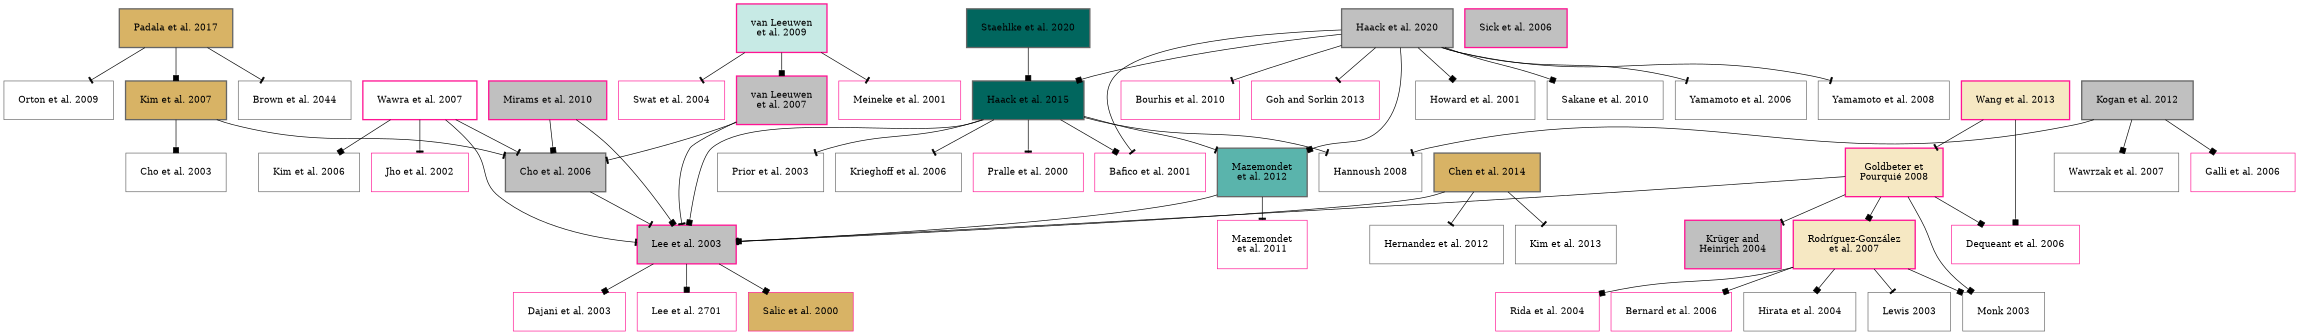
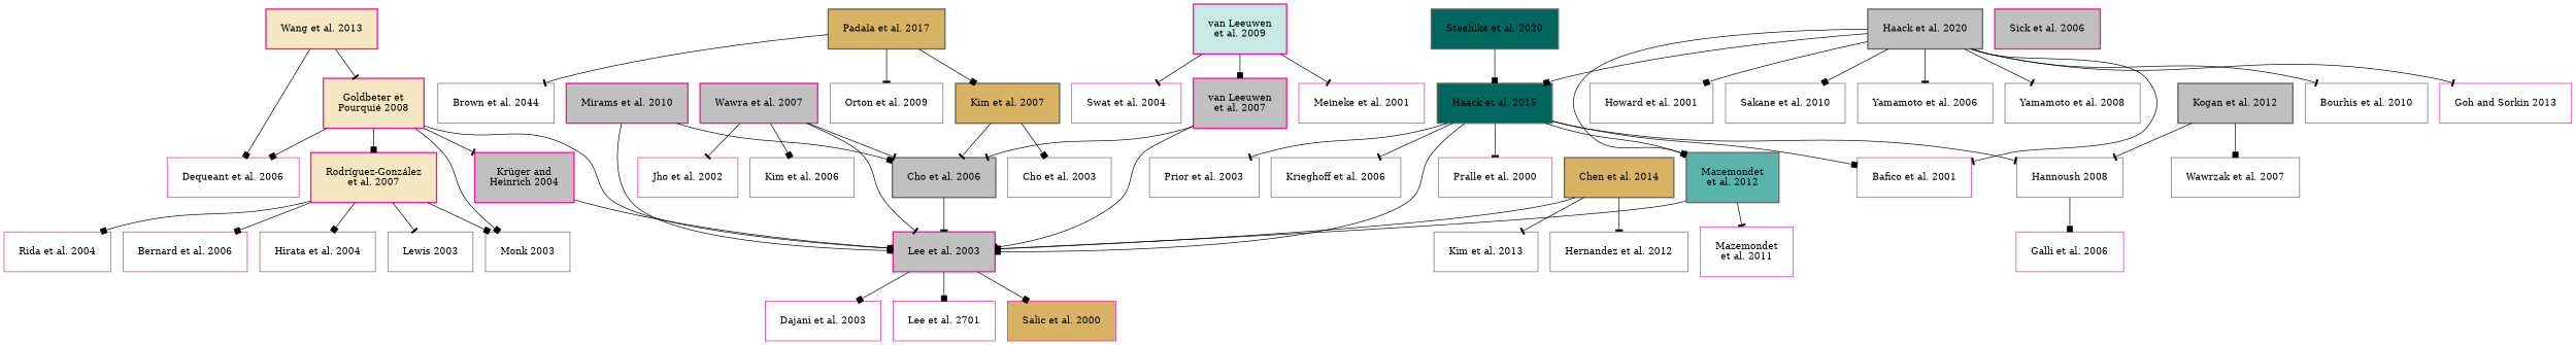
  strict digraph {
    node [color=gray40 fillcolor=white margin=0.3 penwidth=1 shape=box style=filled]
    edge [arrowhead=tee color=black]
    "Lee et al. 2003" [color=deeppink fillcolor=grey penwidth=2]
    "Dajani et al. 2003" [color=deeppink]
    n3 [color=deeppink label="Lee et al. 2701"]
    "Salic et al. 2000" [color=deeppink fillcolor="#d8b365"]
    "Krüger and\nHeinrich 2004" [color=deeppink fillcolor=grey penwidth=2]
    "Cho et al. 2006" [fillcolor=grey penwidth=2]
    "Sick et al. 2006" [color=deeppink fillcolor=grey penwidth=2]
    "Kim et al. 2007" [fillcolor="#d8b365" penwidth=2]
    "Cho et al. 2003"
    "Rodríguez-González\net al. 2007" [color=deeppink fillcolor="#f6e8c3" penwidth=2]
    "Bernard et al. 2006" [color=deeppink]
    "Hirata et al. 2004"
    "Lewis 2003"
    "Monk 2003"
    "Rida et al. 2004" [color=deeppink]
    "van Leeuwen\net al. 2007" [color=deeppink fillcolor=grey penwidth=2]
-   "Wawra et al. 2007" [color=deeppink penwidth=2]
+   "Wawra et al. 2007" [color=deeppink fillcolor=grey penwidth=2]
    "Jho et al. 2002" [color=deeppink]
    "Kim et al. 2006"
    "Goldbeter et\nPourquié 2008" [color=deeppink fillcolor="#f6e8c3" penwidth=2]
    "Dequeant et al. 2006" [color=deeppink]
    "van Leeuwen\net al. 2009" [color=deeppink fillcolor="#c7eae5" penwidth=2]
    "Meineke et al. 2001" [color=deeppink]
    "Swat et al. 2004" [color=deeppink]
    "Mirams et al. 2010" [color=deeppink fillcolor=grey penwidth=2]
    "Kogan et al. 2012" [fillcolor=grey penwidth=2]
    "Galli et al. 2006" [color=deeppink]
    "Hannoush 2008"
    "Wawrzak et al. 2007"
    "Mazemondet\net al. 2012" [fillcolor="#5ab4ac" penwidth=2]
    "Mazemondet\net al. 2011" [color=deeppink]
    "Wang et al. 2013" [color=deeppink fillcolor="#f6e8c3" penwidth=2]
    "Chen et al. 2014" [fillcolor="#d8b365" penwidth=2]
    "Hernandez et al. 2012"
    "Kim et al. 2013"
    "Haack et al. 2015" [fillcolor="#01665e" penwidth=2]
    "Bafico et al. 2001" [color=deeppink]
    "Krieghoff et al. 2006"
    "Pralle et al. 2000" [color=deeppink]
    "Prior et al. 2003"
    "Padala et al. 2017" [fillcolor="#d8b365" penwidth=2]
    n42 [label="Brown et al. 2044"]
    "Orton et al. 2009"
    "Haack et al. 2020" [fillcolor=grey penwidth=2]
-   "Bourhis et al. 2010" [color=deeppink]
+   "Bourhis et al. 2010"
    "Goh and Sorkin 2013" [color=deeppink]
    "Howard et al. 2001"
    "Sakane et al. 2010"
    "Yamamoto et al. 2006"
    "Yamamoto et al. 2008"
    "Staehlke et al. 2020" [fillcolor="#01665e" penwidth=2]
    "Lee et al. 2003" -> "Dajani et al. 2003" [arrowhead=box]
    "Lee et al. 2003" -> n3 [arrowhead=box]
    "Lee et al. 2003" -> "Salic et al. 2000" [arrowhead=box]
+   "Krüger and\nHeinrich 2004" -> "Lee et al. 2003" [arrowhead=box]
    "Cho et al. 2006" -> "Lee et al. 2003"
    "Kim et al. 2007" -> "Cho et al. 2006"
    "Kim et al. 2007" -> "Cho et al. 2003" [arrowhead=box]
    "Rodríguez-González\net al. 2007" -> "Bernard et al. 2006" [arrowhead=box]
    "Rodríguez-González\net al. 2007" -> "Hirata et al. 2004" [arrowhead=box]
    "Rodríguez-González\net al. 2007" -> "Lewis 2003"
    "Rodríguez-González\net al. 2007" -> "Monk 2003" [arrowhead=box]
    "Rodríguez-González\net al. 2007" -> "Rida et al. 2004" [arrowhead=box]
    "van Leeuwen\net al. 2007" -> "Lee et al. 2003"
    "van Leeuwen\net al. 2007" -> "Cho et al. 2006"
    "Wawra et al. 2007" -> "Lee et al. 2003"
    "Wawra et al. 2007" -> "Cho et al. 2006"
    "Wawra et al. 2007" -> "Jho et al. 2002"
    "Wawra et al. 2007" -> "Kim et al. 2006" [arrowhead=box]
    "Goldbeter et\nPourquié 2008" -> "Lee et al. 2003"
    "Goldbeter et\nPourquié 2008" -> "Krüger and\nHeinrich 2004"
    "Goldbeter et\nPourquié 2008" -> "Rodríguez-González\net al. 2007" [arrowhead=box]
    "Goldbeter et\nPourquié 2008" -> "Monk 2003" [arrowhead=box]
    "Goldbeter et\nPourquié 2008" -> "Dequeant et al. 2006" [arrowhead=box]
    "van Leeuwen\net al. 2009" -> "van Leeuwen\net al. 2007" [arrowhead=box]
    "van Leeuwen\net al. 2009" -> "Meineke et al. 2001"
    "van Leeuwen\net al. 2009" -> "Swat et al. 2004"
    "Mirams et al. 2010" -> "Lee et al. 2003" [arrowhead=box]
    "Mirams et al. 2010" -> "Cho et al. 2006" [arrowhead=box]
-   "Kogan et al. 2012" -> "Galli et al. 2006" [arrowhead=box]
+   "Hannoush 2008" -> "Galli et al. 2006" [arrowhead=box]
    "Kogan et al. 2012" -> "Hannoush 2008"
    "Kogan et al. 2012" -> "Wawrzak et al. 2007" [arrowhead=box]
    "Mazemondet\net al. 2012" -> "Lee et al. 2003" [arrowhead=box]
    "Mazemondet\net al. 2012" -> "Mazemondet\net al. 2011"
    "Wang et al. 2013" -> "Goldbeter et\nPourquié 2008"
    "Wang et al. 2013" -> "Dequeant et al. 2006" [arrowhead=box]
    "Chen et al. 2014" -> "Lee et al. 2003"
    "Chen et al. 2014" -> "Hernandez et al. 2012"
    "Chen et al. 2014" -> "Kim et al. 2013"
    "Haack et al. 2015" -> "Lee et al. 2003" [arrowhead=box]
    "Haack et al. 2015" -> "Hannoush 2008"
    "Haack et al. 2015" -> "Mazemondet\net al. 2012"
    "Haack et al. 2015" -> "Bafico et al. 2001" [arrowhead=box]
    "Haack et al. 2015" -> "Krieghoff et al. 2006"
    "Haack et al. 2015" -> "Pralle et al. 2000"
    "Haack et al. 2015" -> "Prior et al. 2003"
    "Padala et al. 2017" -> "Kim et al. 2007" [arrowhead=box]
    "Padala et al. 2017" -> n42
    "Padala et al. 2017" -> "Orton et al. 2009"
    "Haack et al. 2020" -> "Mazemondet\net al. 2012" [arrowhead=box]
    "Haack et al. 2020" -> "Haack et al. 2015" [arrowhead=box]
    "Haack et al. 2020" -> "Bafico et al. 2001"
    "Haack et al. 2020" -> "Bourhis et al. 2010"
    "Haack et al. 2020" -> "Goh and Sorkin 2013"
    "Haack et al. 2020" -> "Howard et al. 2001" [arrowhead=box]
    "Haack et al. 2020" -> "Sakane et al. 2010" [arrowhead=box]
    "Haack et al. 2020" -> "Yamamoto et al. 2006"
    "Haack et al. 2020" -> "Yamamoto et al. 2008"
    "Staehlke et al. 2020" -> "Haack et al. 2015" [arrowhead=box]
  }
